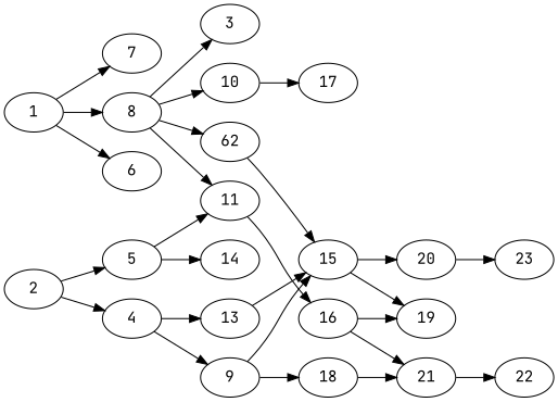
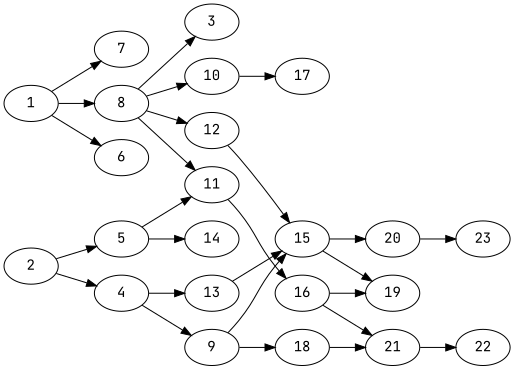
  digraph {
    fontname="JetBrains Mono"
    rankdir=LR
    node [alpha=0.15 fontname="JetBrains Mono"]
    edge [fontname="JetBrains Mono"]
    1 [alpha=0.16 expect_size=1770777724753734]
    6 [expect_size=88835572931493888]
    7 [alpha=0.00 expect_size=259058207381111]
    8 [alpha=0.01 expect_size=3730575493436591]
    11 [alpha=0.14 expect_size=189579918623078048]
    10 [expect_size=87013661302384192]
-   12 [alpha=0.17 expect_size=324274013531409 label=62]
+   12 [alpha=0.17 expect_size=324274013531409]
    3 [alpha=0.09 expect_size=143276513856038080]
    13 [alpha=0.12 expect_size=281144493203347296]
    15 [alpha=0.03 expect_size=40662956345856622592]
    16 [expect_size=431027874860744960]
    17 [alpha=0.09 expect_size=2970644361810843]
    2 [alpha=0.20 expect_size=1193659116288771]
    4 [alpha=0.12 expect_size=118825279492183]
    5 [alpha=0.08 expect_size=3480053753156531]
    9 [alpha=0.00 expect_size=139947323396313841664]
    14 [alpha=0.05 expect_size=184326955822388]
    18 [alpha=0.09 expect_size=401291658020474112]
    19 [alpha=0.10 expect_size=4964862095616114688]
    20 [alpha=0.00 expect_size=30661290517187264512]
    21 [alpha=0.10 expect_size=1848237921182107]
    23 [alpha=0.11 expect_size=1002907474811556]
    22 [alpha=0.06 expect_size=154418408637713088512]
    1 -> 6
    1 -> 7
    1 -> 8
    8 -> 11
    8 -> 10
    8 -> 12
    8 -> 3
    11 -> 16
    10 -> 17
    12 -> 15
    13 -> 15
    15 -> 19
    15 -> 20
    16 -> 19
    16 -> 21
    2 -> 4
    2 -> 5
    4 -> 13
    4 -> 9
    5 -> 11
    5 -> 14
    9 -> 15
    9 -> 18
    18 -> 21
    20 -> 23
    21 -> 22
  }
